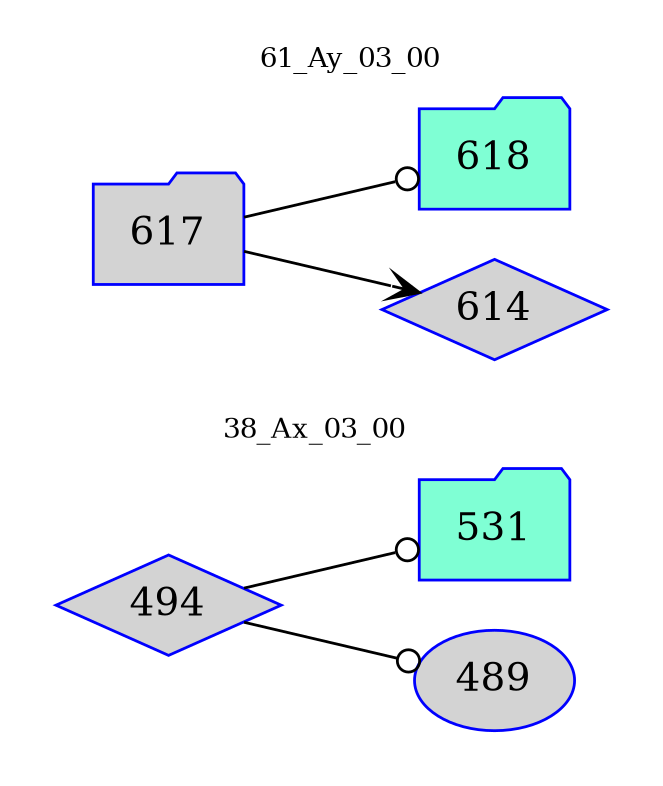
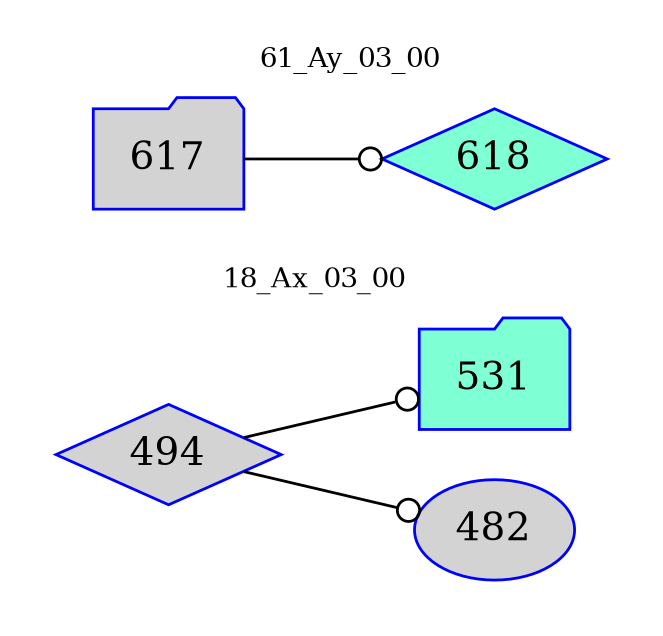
  digraph {
    rankdir=LR
    node [color=blue fillcolor=lightgrey shape=folder style=filled]
    edge [arrowhead=odot color=black]
    n1 [label=494 shape=diamond]
-   n2 [label=489 shape=ellipse]
+   n2 [label=482 shape=ellipse]
    n3 [fillcolor=aquamarine label=531]
    n4 [label=617]
-   n5 [label=614 shape=diamond]
-   n6 [fillcolor=aquamarine label=618]
+   n6 [fillcolor=aquamarine label=618 shape=diamond]
    subgraph cluster_1 {
      color=white
      fontsize=10
-     label="38_Ax_03_00"
+     label="18_Ax_03_00"
      n1
      n2
      n3
    }
    subgraph cluster_2 {
      color=white
      fontsize=10
      label="61_Ay_03_00"
      n4
-     n5
      n6
    }
    n1 -> n2
    n1 -> n3
-   n4 -> n5 [arrowhead=vee]
    n4 -> n6
  }
